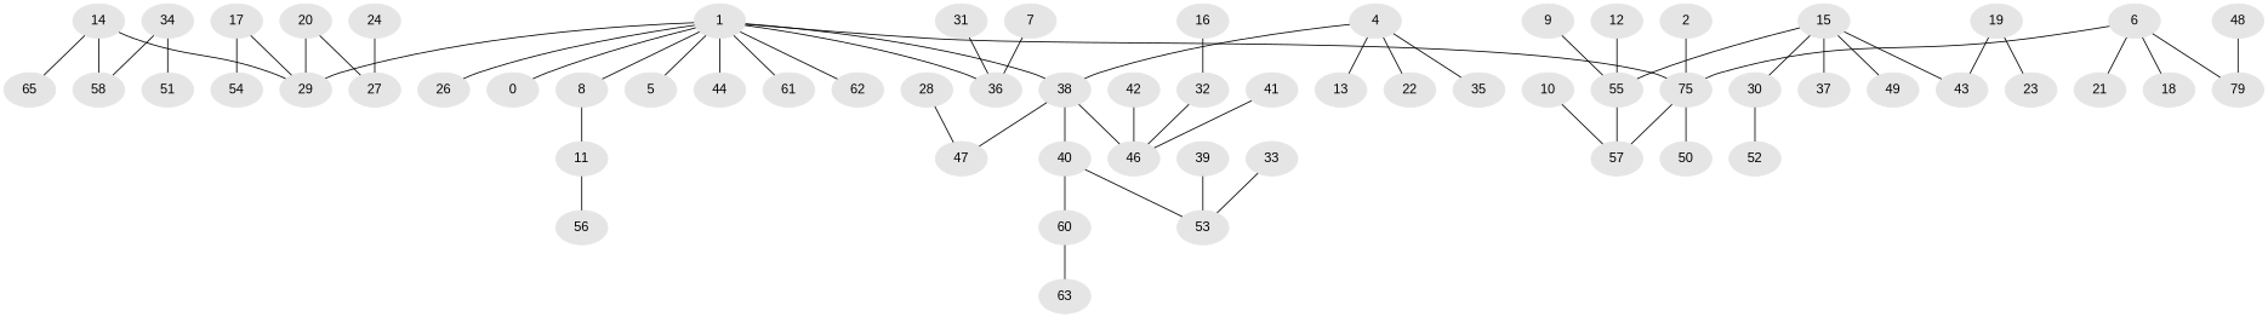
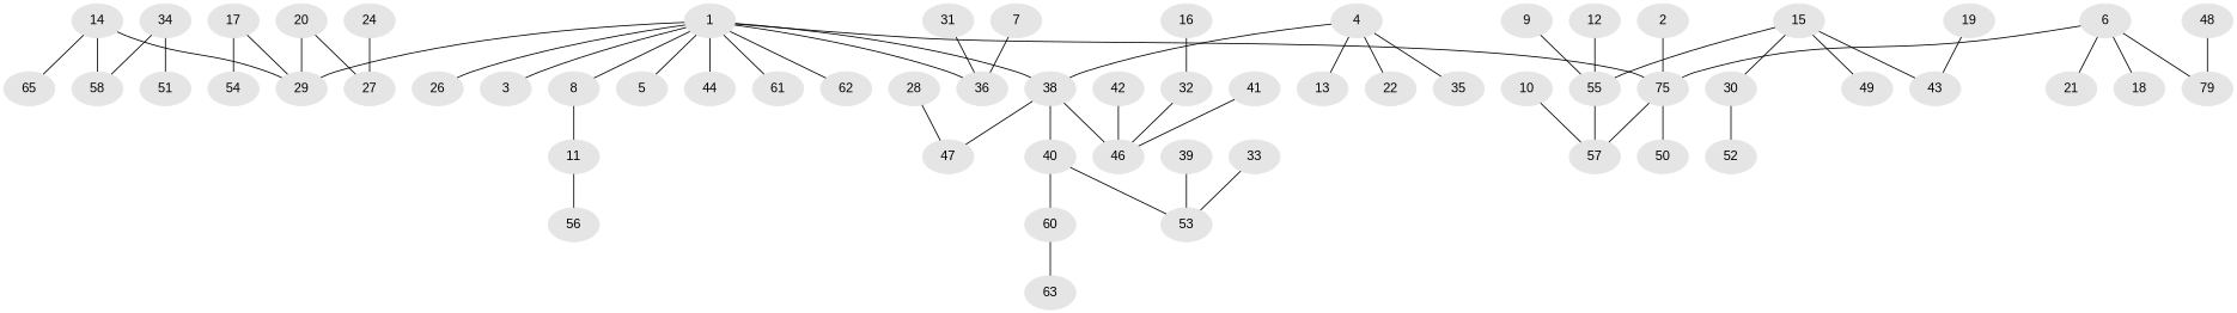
  graph {
    fontname="Liberation Sans"
    node [color=gray90 fontname="Liberation Sans" style=filled]
    edge [fontname="Liberation Sans" weight=1.0]
    1
-   3 [label=0]
+   3
    5
    8
    26
    29
    36
    38
    44
    n10 [label=75]
    61
    62
    11
    47
    46
    40
    57
    50
    2
    4
    13
    22
    35
    6
    18
    21
    n27 [label=79]
    7
    56
    9
    55
    10
    12
    14
    n35 [label=65]
    58
    15
    30
-   37
    43
    49
    52
    16
    32
    17
    54
    19
-   23
    20
    27
    24
    28
    31
    33
    53
    34
    51
    60
    39
    63
    41
    42
    48
    1 -- 3
    1 -- 5
    1 -- 8
    1 -- 26
    1 -- 29
    1 -- 36
    1 -- 38
    1 -- 44
    1 -- n10
    1 -- 61
    1 -- 62
    8 -- 11
    38 -- 47
    38 -- 46
    38 -- 40
    n10 -- 57
    n10 -- 50
    11 -- 56
    40 -- 53
    40 -- 60
    2 -- n10
    4 -- 38
    4 -- 13
    4 -- 22
    4 -- 35
    6 -- n10
    6 -- 18
    6 -- 21
    6 -- n27
    7 -- 36
    9 -- 55
    55 -- 57
    10 -- 57
    12 -- 55
    14 -- 29
    14 -- n35
    14 -- 58
    15 -- 55
    15 -- 30
-   15 -- 37
    15 -- 43
    15 -- 49
    30 -- 52
    16 -- 32
    32 -- 46
    17 -- 29
    17 -- 54
    19 -- 43
-   19 -- 23
    20 -- 29
    20 -- 27
    24 -- 27
    28 -- 47
    31 -- 36
    33 -- 53
    34 -- 58
    34 -- 51
    60 -- 63
    39 -- 53
    41 -- 46
    42 -- 46
    48 -- n27
  }
